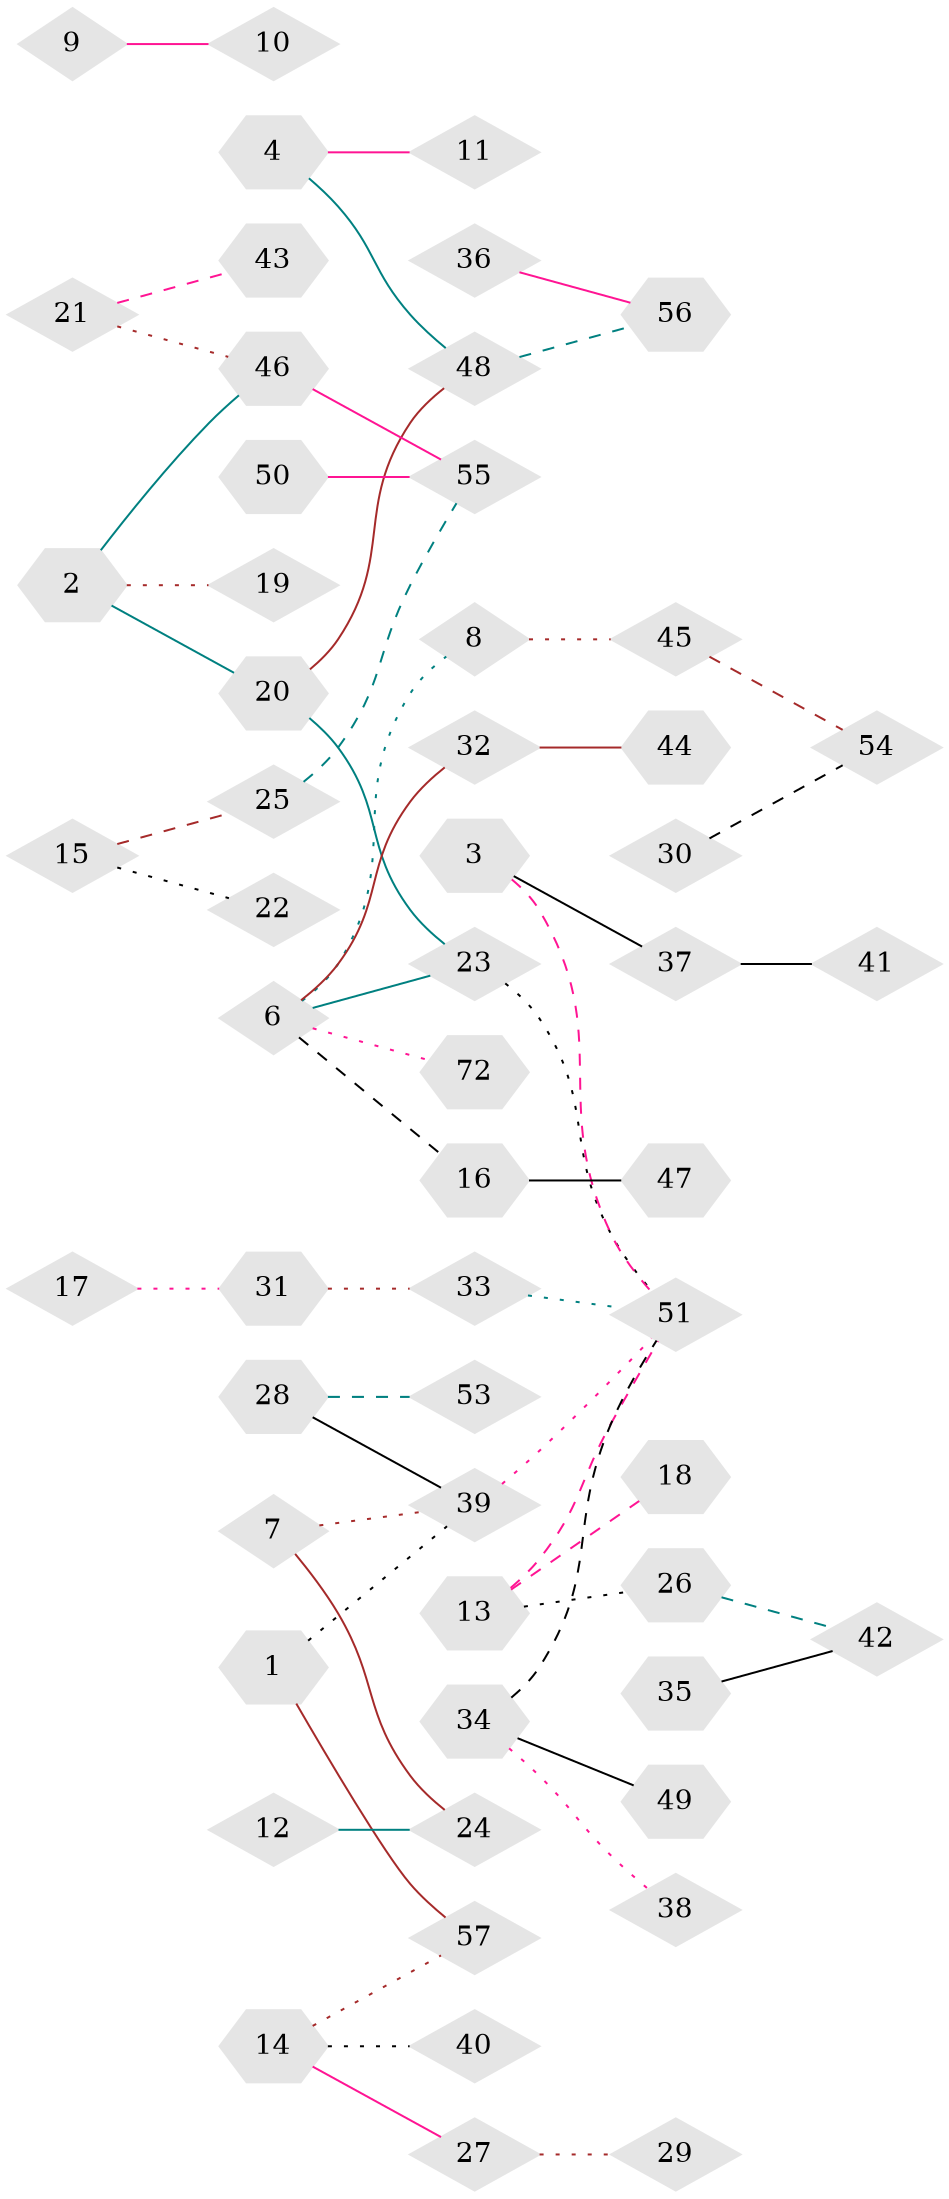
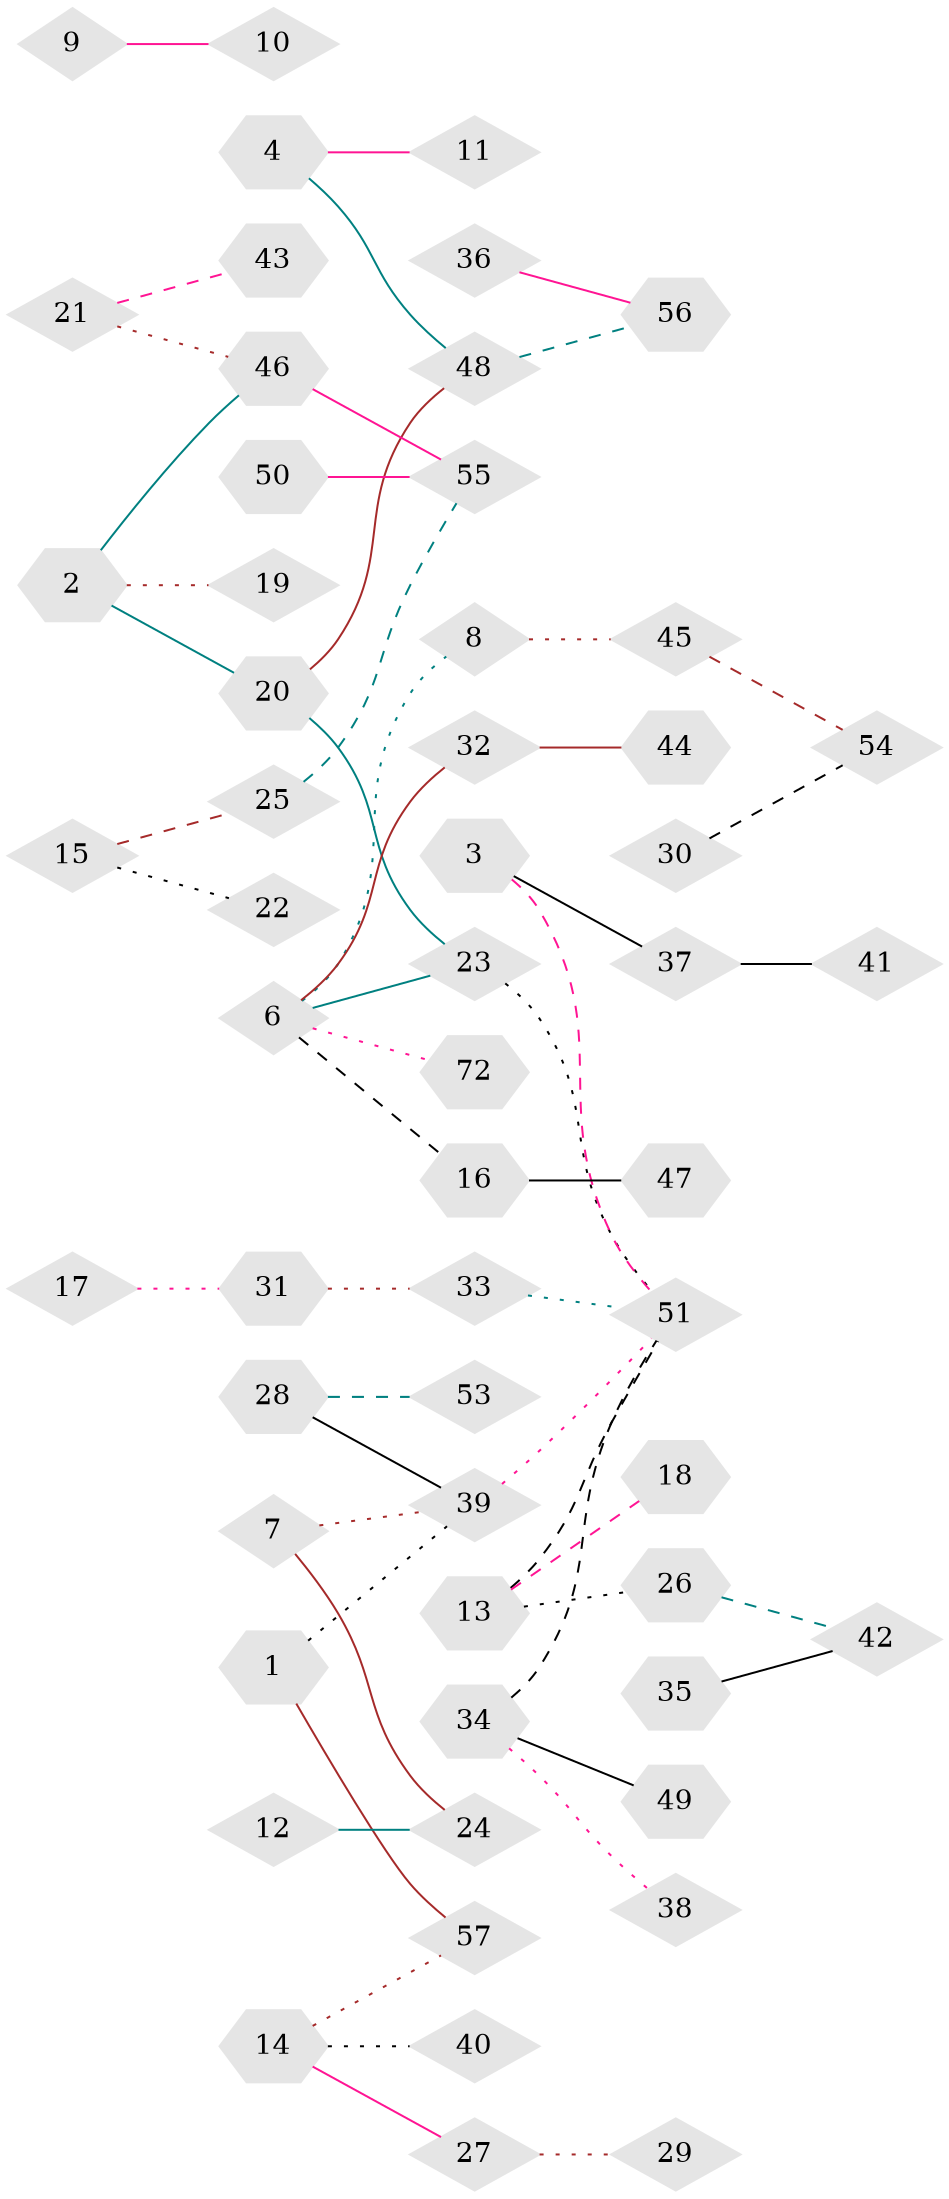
  graph {
    rankdir=LR
    node [color=gray90 shape=diamond style=filled]
    edge [color=black style=solid weight=1.0]
    1 [shape=hexagon]
    39
    57
    51
    2 [shape=hexagon]
    19
    20 [shape=hexagon]
    46 [shape=hexagon]
    48
    23
    55
    3 [shape=hexagon]
    37
    41
    4 [shape=hexagon]
    11
    56 [shape=hexagon]
    6
    8
    16 [shape=hexagon]
    32
    n22 [label=72 shape=hexagon]
    45
    47 [shape=hexagon]
    44 [shape=hexagon]
    7
    24
    54
    9
    10
    12
    13 [shape=hexagon]
    18 [shape=hexagon]
    26 [shape=hexagon]
    42
    14 [shape=hexagon]
    27
    40
    29
    15
    22
    25
    31 [shape=hexagon]
    17
    33
    21
    43 [shape=hexagon]
    28 [shape=hexagon]
    53
    30
    34 [shape=hexagon]
    38
    49 [shape=hexagon]
    35 [shape=hexagon]
    36
    50 [shape=hexagon]
    1 -- 39 [style=dotted]
    1 -- 57 [color=brown]
    39 -- 51 [color=deeppink style=dotted]
    2 -- 19 [color=brown style=dotted]
    2 -- 20 [color=teal]
    2 -- 46 [color=teal]
    20 -- 48 [color=brown]
    20 -- 23 [color=teal]
    46 -- 55 [color=deeppink]
    48 -- 56 [color=teal style=dashed]
    23 -- 51 [style=dotted]
    3 -- 51 [color=deeppink style=dashed]
    3 -- 37
    37 -- 41
    4 -- 48 [color=teal]
    4 -- 11 [color=deeppink]
    6 -- 23 [color=teal]
    6 -- 8 [color=teal style=dotted]
    6 -- 16 [style=dashed]
    6 -- 32 [color=brown]
    6 -- n22 [color=deeppink style=dotted]
    8 -- 45 [color=brown style=dotted]
    16 -- 47
    32 -- 44 [color=brown]
    45 -- 54 [color=brown style=dashed]
    7 -- 39 [color=brown style=dotted]
    7 -- 24 [color=brown]
    9 -- 10 [color=deeppink]
    12 -- 24 [color=teal]
-   13 -- 51 [color=deeppink style=dashed]
+   13 -- 51 [style=dashed]
    13 -- 18 [color=deeppink style=dashed]
    13 -- 26 [style=dotted]
    26 -- 42 [color=teal style=dashed]
    14 -- 57 [color=brown style=dotted]
    14 -- 27 [color=deeppink]
    14 -- 40 [style=dotted]
    27 -- 29 [color=brown style=dotted]
    15 -- 22 [style=dotted]
    15 -- 25 [color=brown style=dashed]
    25 -- 55 [color=teal style=dashed]
    31 -- 33 [color=brown style=dotted]
    17 -- 31 [color=deeppink style=dotted]
    33 -- 51 [color=teal style=dotted]
    21 -- 46 [color=brown style=dotted]
    21 -- 43 [color=deeppink style=dashed]
    28 -- 39
    28 -- 53 [color=teal style=dashed]
    30 -- 54 [style=dashed]
    34 -- 51 [style=dashed]
    34 -- 38 [color=deeppink style=dotted]
    34 -- 49
    35 -- 42
    36 -- 56 [color=deeppink]
    50 -- 55 [color=deeppink]
  }
